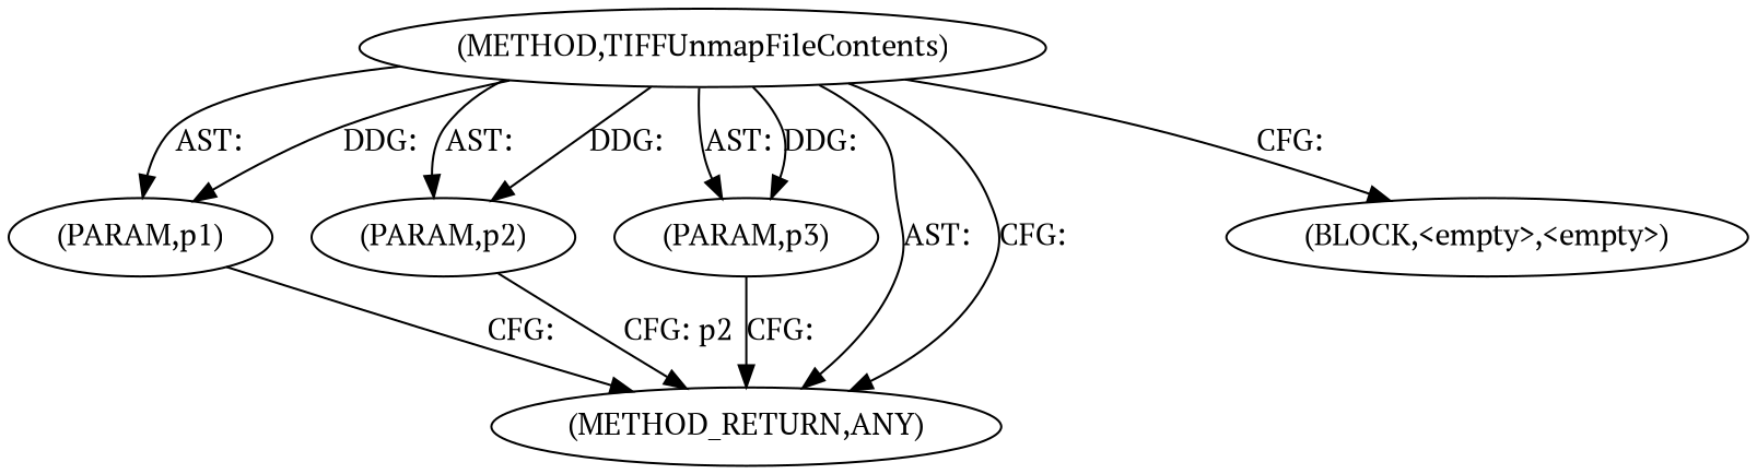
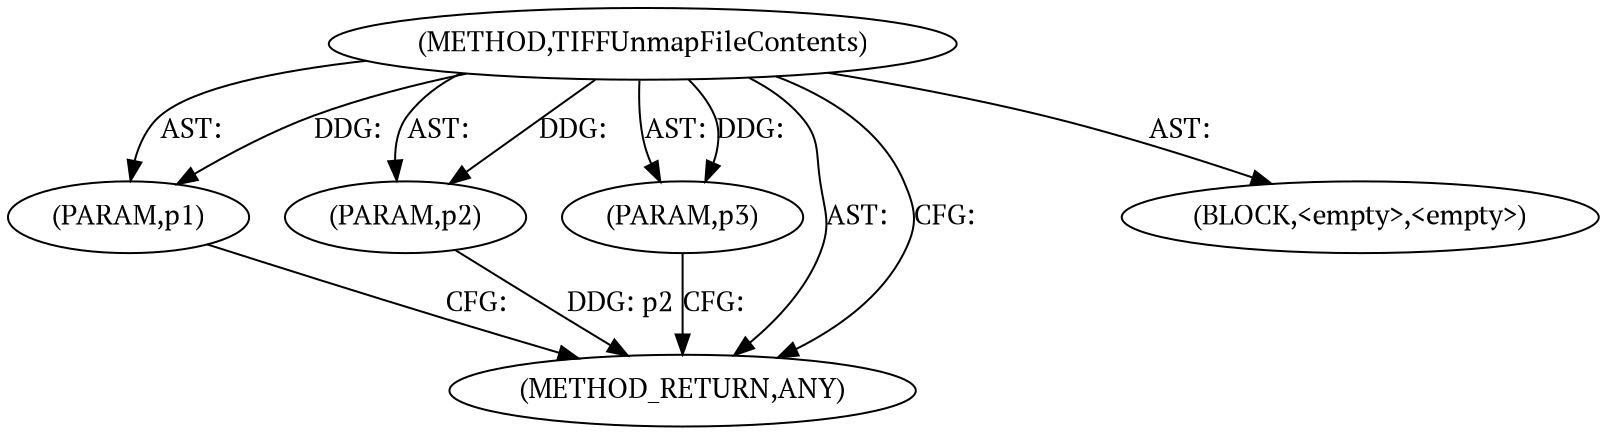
  digraph {
    fontname="PT Serif"
    node [fontname="PT Serif"]
    edge [fontname="PT Serif"]
    n1 [label=<(METHOD,TIFFUnmapFileContents)>]
    n2 [label=<(PARAM,p1)>]
    n3 [label=<(PARAM,p2)>]
    n4 [label=<(PARAM,p3)>]
    n5 [label=<(METHOD_RETURN,ANY)>]
    n6 [label=<(BLOCK,&lt;empty&gt;,&lt;empty&gt;)>]
    n1 -> n2 [label="AST: "]
    n1 -> n2 [label="DDG: "]
    n1 -> n3 [label="AST: "]
    n1 -> n3 [label="DDG: "]
    n1 -> n4 [label="AST: "]
    n1 -> n4 [label="DDG: "]
    n1 -> n5 [label="AST: "]
    n1 -> n5 [label="CFG: "]
-   n1 -> n6 [label="CFG: "]
+   n1 -> n6 [label="AST: "]
    n2 -> n5 [label="CFG: "]
-   n3 -> n5 [label="CFG: p2"]
+   n3 -> n5 [label="DDG: p2"]
    n4 -> n5 [label="CFG: "]
  }
